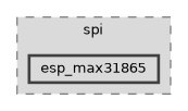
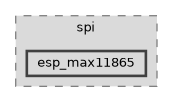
  digraph {
    compound=true
-   n1 [color=grey25 fillcolor="#dadada" fontname=Helvetica fontsize=10 height=0.2 label=esp_max31865 shape=box style="filled,bold" width=0.4]
+   n1 [color=grey25 fillcolor="#dadada" fontname=Helvetica fontsize=10 height=0.2 label=esp_max11865 shape=box style="filled,bold" width=0.4]
    subgraph cluster_1 {
      bgcolor="#dadada"
      fontname=Helvetica
      fontsize=10
      label=spi
      pencolor=grey50
      style="filled,dashed"
      n1
    }
  }
